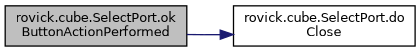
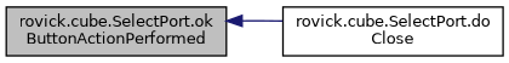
  digraph {
    rankdir=LR
    node [color=black fontname=Helvetica fontsize=10 shape=record style=filled]
    n1 [fillcolor=grey75 fontcolor=black height=0.2 label="rovick.cube.SelectPort.ok\lButtonActionPerformed" width=0.4]
    n2 [fillcolor=white height=0.2 label="rovick.cube.SelectPort.do\lClose" width=0.4]
-   n1 -> n2 [color=midnightblue fontname=Helvetica fontsize=10 labelfontname=Helvetica labelfontsize=10 style=solid]
+   n2 -> n1 [color=midnightblue fontname=Helvetica fontsize=10 labelfontname=Helvetica labelfontsize=10 style=solid]
  }
